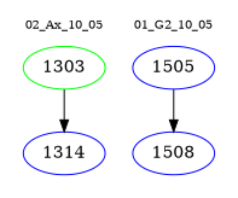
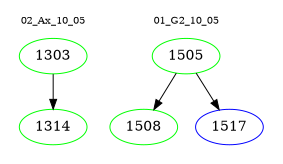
  digraph {
    node [color=blue]
    edge [color=black]
    n1 [color=green label=1303]
-   n2 [label=1314]
-   n3 [label=1505]
-   n4 [label=1508]
+   n2 [color=green label=1314]
+   n3 [color=green label=1505]
+   n4 [color=green label=1508]
+   n5 [label=1517]
    subgraph cluster_1 {
      color=white
      fontsize=10
      label="02_Ax_10_05"
      n1
      n2
    }
    subgraph cluster_2 {
      color=white
      fontsize=10
      label="01_G2_10_05"
      n3
      n4
+     n5
    }
    n1 -> n2
    n3 -> n4
+   n3 -> n5
  }
